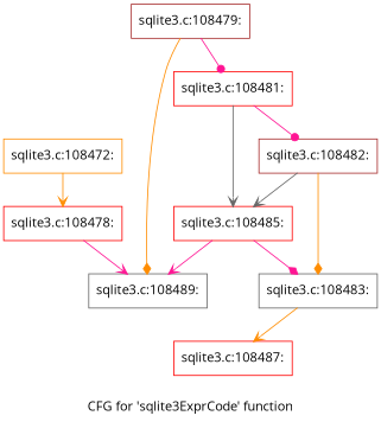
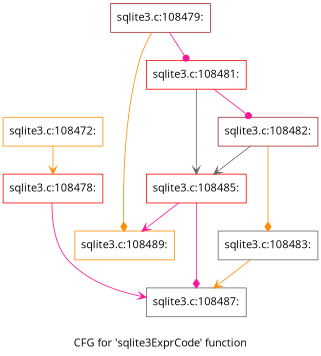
  digraph {
    fontname="Open Sans"
    label="CFG for 'sqlite3ExprCode' function"
    node [color=red fontname="Open Sans" shape=record]
    edge [arrowhead=vee color=deeppink fontname="Open Sans"]
    n1 [color=darkorange label="{sqlite3.c:108472:}"]
    n2 [label="{sqlite3.c:108478:}"]
-   n3 [color=gray40 label="{sqlite3.c:108489:}"]
+   n3 [color=darkorange label="{sqlite3.c:108489:}"]
    n4 [color=brown label="{sqlite3.c:108479:}"]
    n5 [label="{sqlite3.c:108481:}"]
    n6 [color=brown label="{sqlite3.c:108482:}"]
    n7 [label="{sqlite3.c:108485:}"]
    n8 [color=gray40 label="{sqlite3.c:108483:}"]
-   n9 [label="{sqlite3.c:108487:}"]
+   n9 [color=gray40 label="{sqlite3.c:108487:}"]
    n1 -> n2 [color=darkorange]
-   n2 -> n3
+   n2 -> n9
    n4 -> n3 [arrowhead=diamond color=darkorange]
    n4 -> n5 [arrowhead=dot]
    n5 -> n6 [arrowhead=dot]
    n5 -> n7 [color=gray40]
    n6 -> n7 [color=gray40]
    n6 -> n8 [arrowhead=diamond color=darkorange]
    n7 -> n3
-   n7 -> n8 [arrowhead=diamond]
+   n7 -> n9 [arrowhead=diamond]
    n8 -> n9 [color=darkorange]
  }
